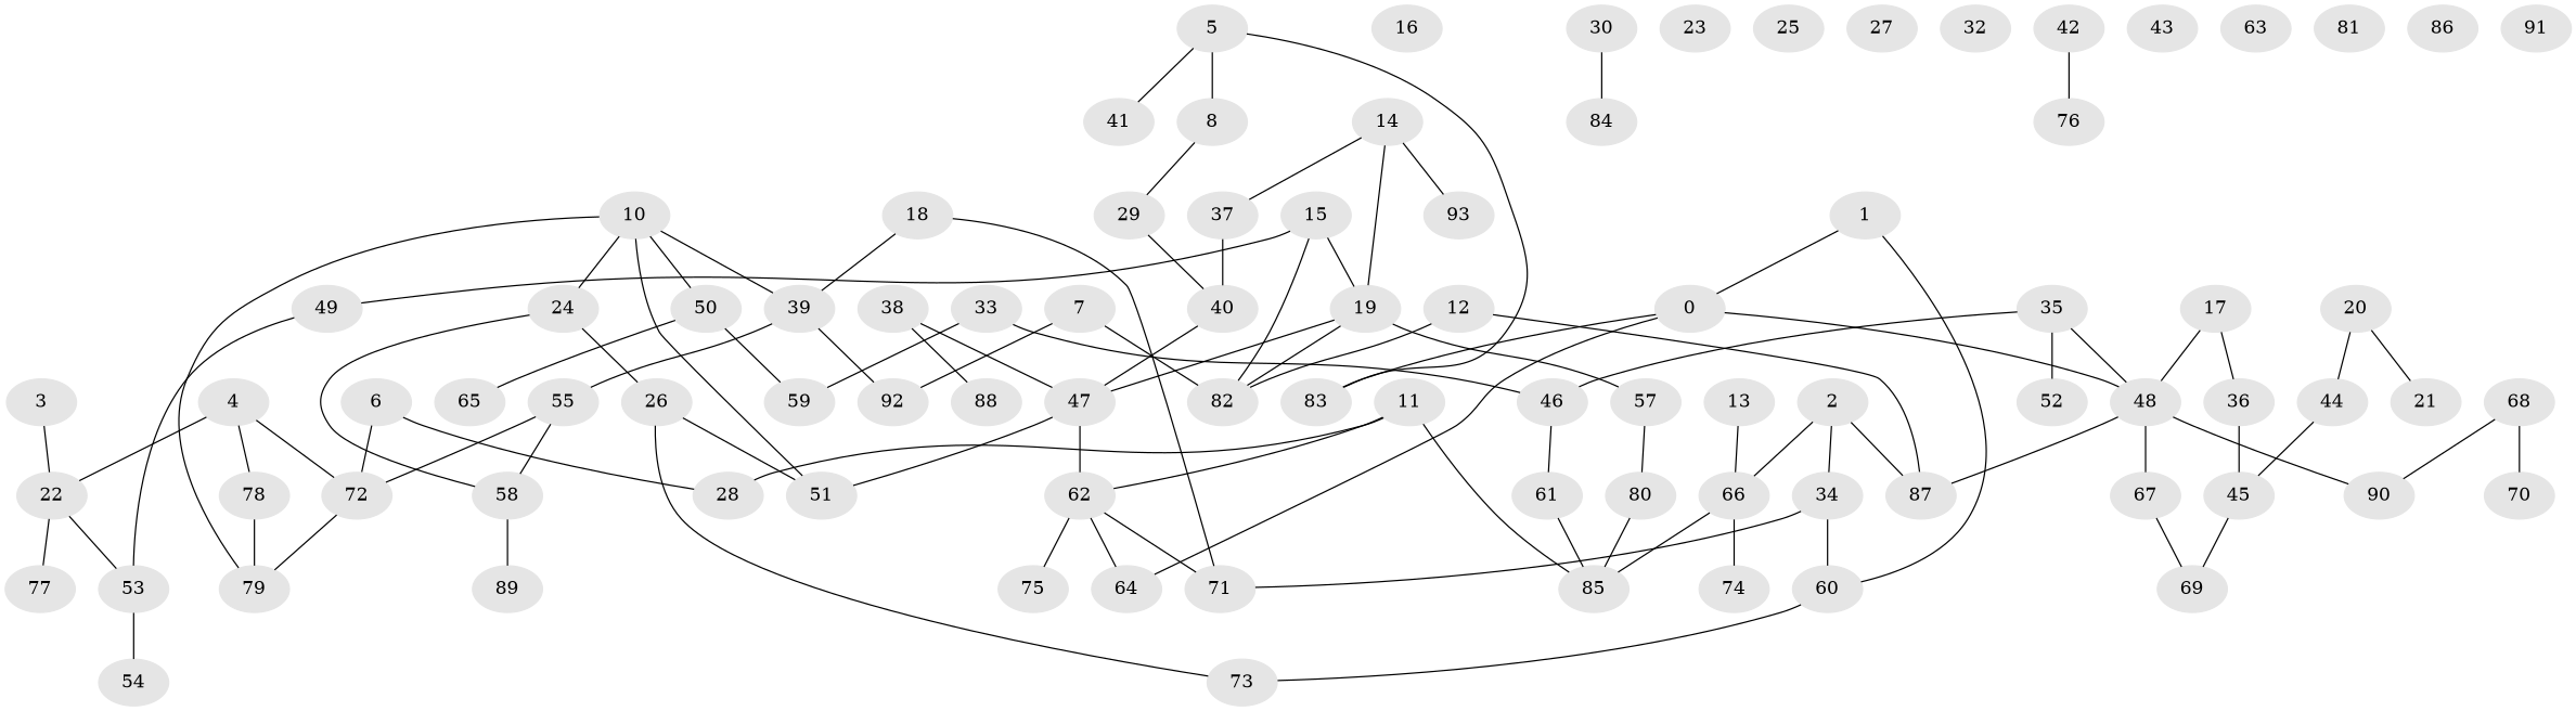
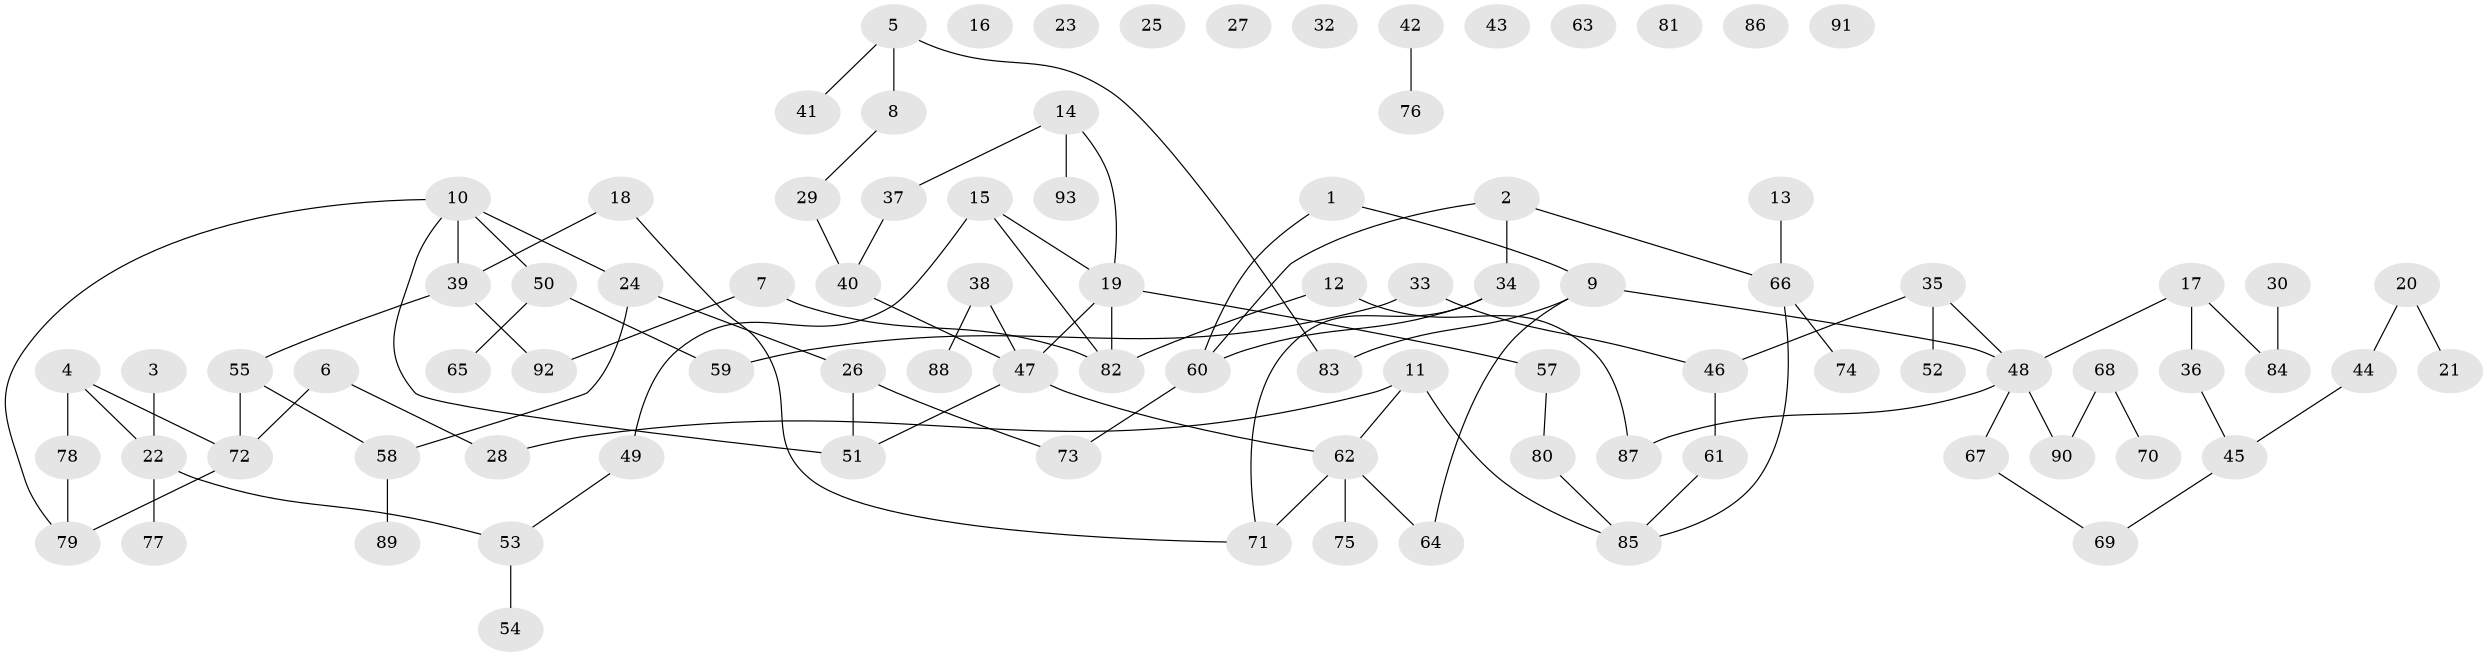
  graph {
    node [color=gray90 style=filled]
    1
-   9 [label=0]
+   9
    60
    83
    48
    64
    73
    2
    34
    66
    87
    71
    85
    74
    3
    22
    53
    77
    4
    72
    78
    79
    5
    8
    41
    29
    6
    28
    7
    82
    92
    40
    67
    90
    10
    24
    39
    50
    51
    26
    58
    55
    59
    65
    11
    62
    75
    12
    13
    14
    19
    37
    93
    47
    57
    15
    49
    16
    17
    36
    84
    45
    18
    80
    20
    21
    44
    54
    23
    89
    25
    27
    30
    32
    33
    46
    61
    35
    52
    69
    38
    88
    42
    76
    43
    63
    68
    70
    81
    86
    91
    1 -- 9
    1 -- 60
    9 -- 83
    9 -- 48
    9 -- 64
    60 -- 73
    48 -- 87
    48 -- 67
    48 -- 90
    2 -- 34
    2 -- 66
-   2 -- 87
+   2 -- 60
    34 -- 60
    34 -- 71
    66 -- 85
    66 -- 74
    3 -- 22
    22 -- 53
    22 -- 77
    53 -- 54
    4 -- 22
    4 -- 72
    4 -- 78
    72 -- 79
    78 -- 79
    5 -- 83
    5 -- 8
    5 -- 41
    8 -- 29
    29 -- 40
    6 -- 72
    6 -- 28
    7 -- 82
    7 -- 92
    40 -- 47
    67 -- 69
    10 -- 79
    10 -- 24
    10 -- 39
    10 -- 50
    10 -- 51
    24 -- 26
    24 -- 58
    39 -- 92
    39 -- 55
    50 -- 59
    50 -- 65
    26 -- 73
    26 -- 51
    58 -- 89
    55 -- 72
    55 -- 58
    11 -- 85
    11 -- 28
    11 -- 62
    62 -- 64
    62 -- 71
    62 -- 75
    12 -- 87
    12 -- 82
    13 -- 66
    14 -- 19
    14 -- 37
    14 -- 93
    19 -- 82
    19 -- 47
    19 -- 57
    37 -- 40
    47 -- 51
    47 -- 62
    57 -- 80
    15 -- 82
    15 -- 19
    15 -- 49
    49 -- 53
    17 -- 48
    17 -- 36
+   17 -- 84
    36 -- 45
    45 -- 69
    18 -- 71
    18 -- 39
    80 -- 85
    20 -- 21
    20 -- 44
    44 -- 45
    30 -- 84
    33 -- 59
    33 -- 46
    46 -- 61
    61 -- 85
    35 -- 48
    35 -- 46
    35 -- 52
    38 -- 47
    38 -- 88
    42 -- 76
    68 -- 90
    68 -- 70
  }
